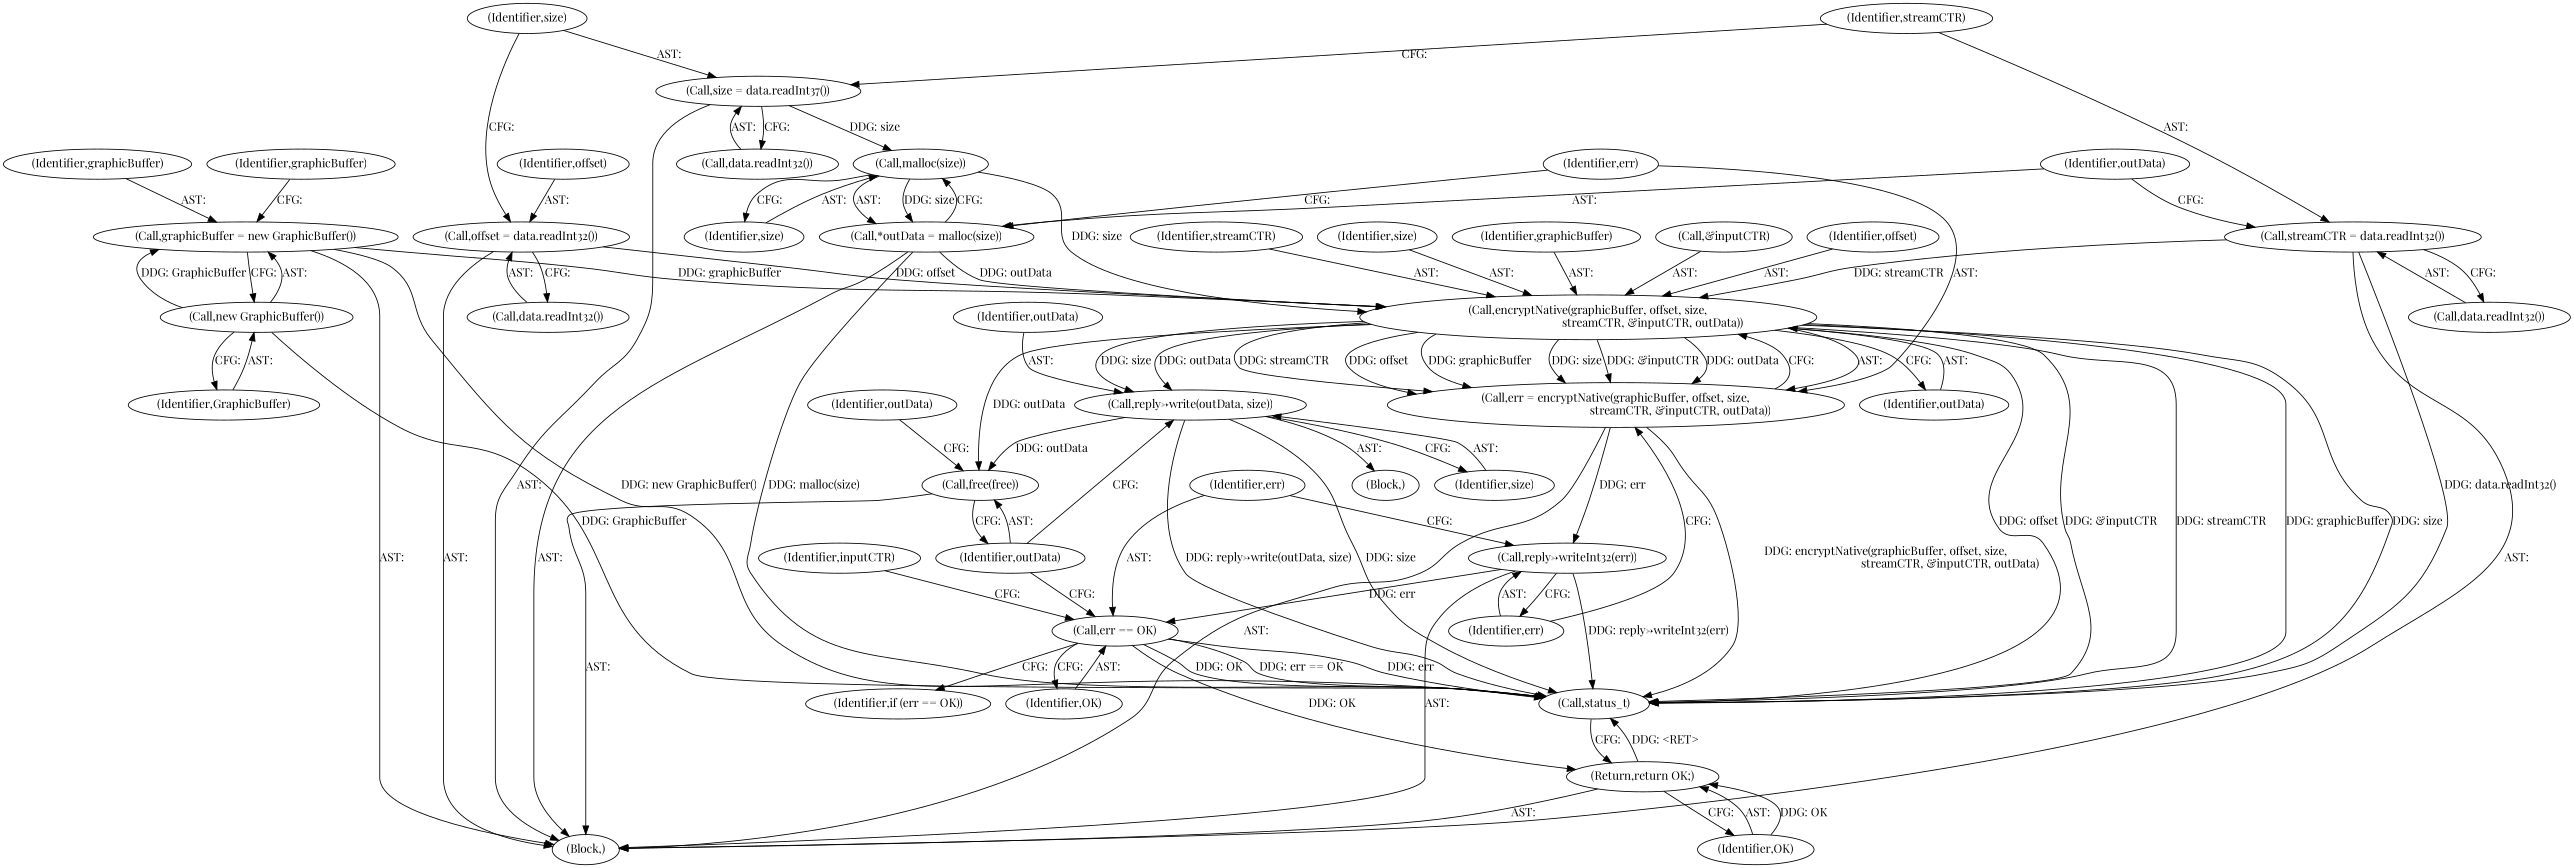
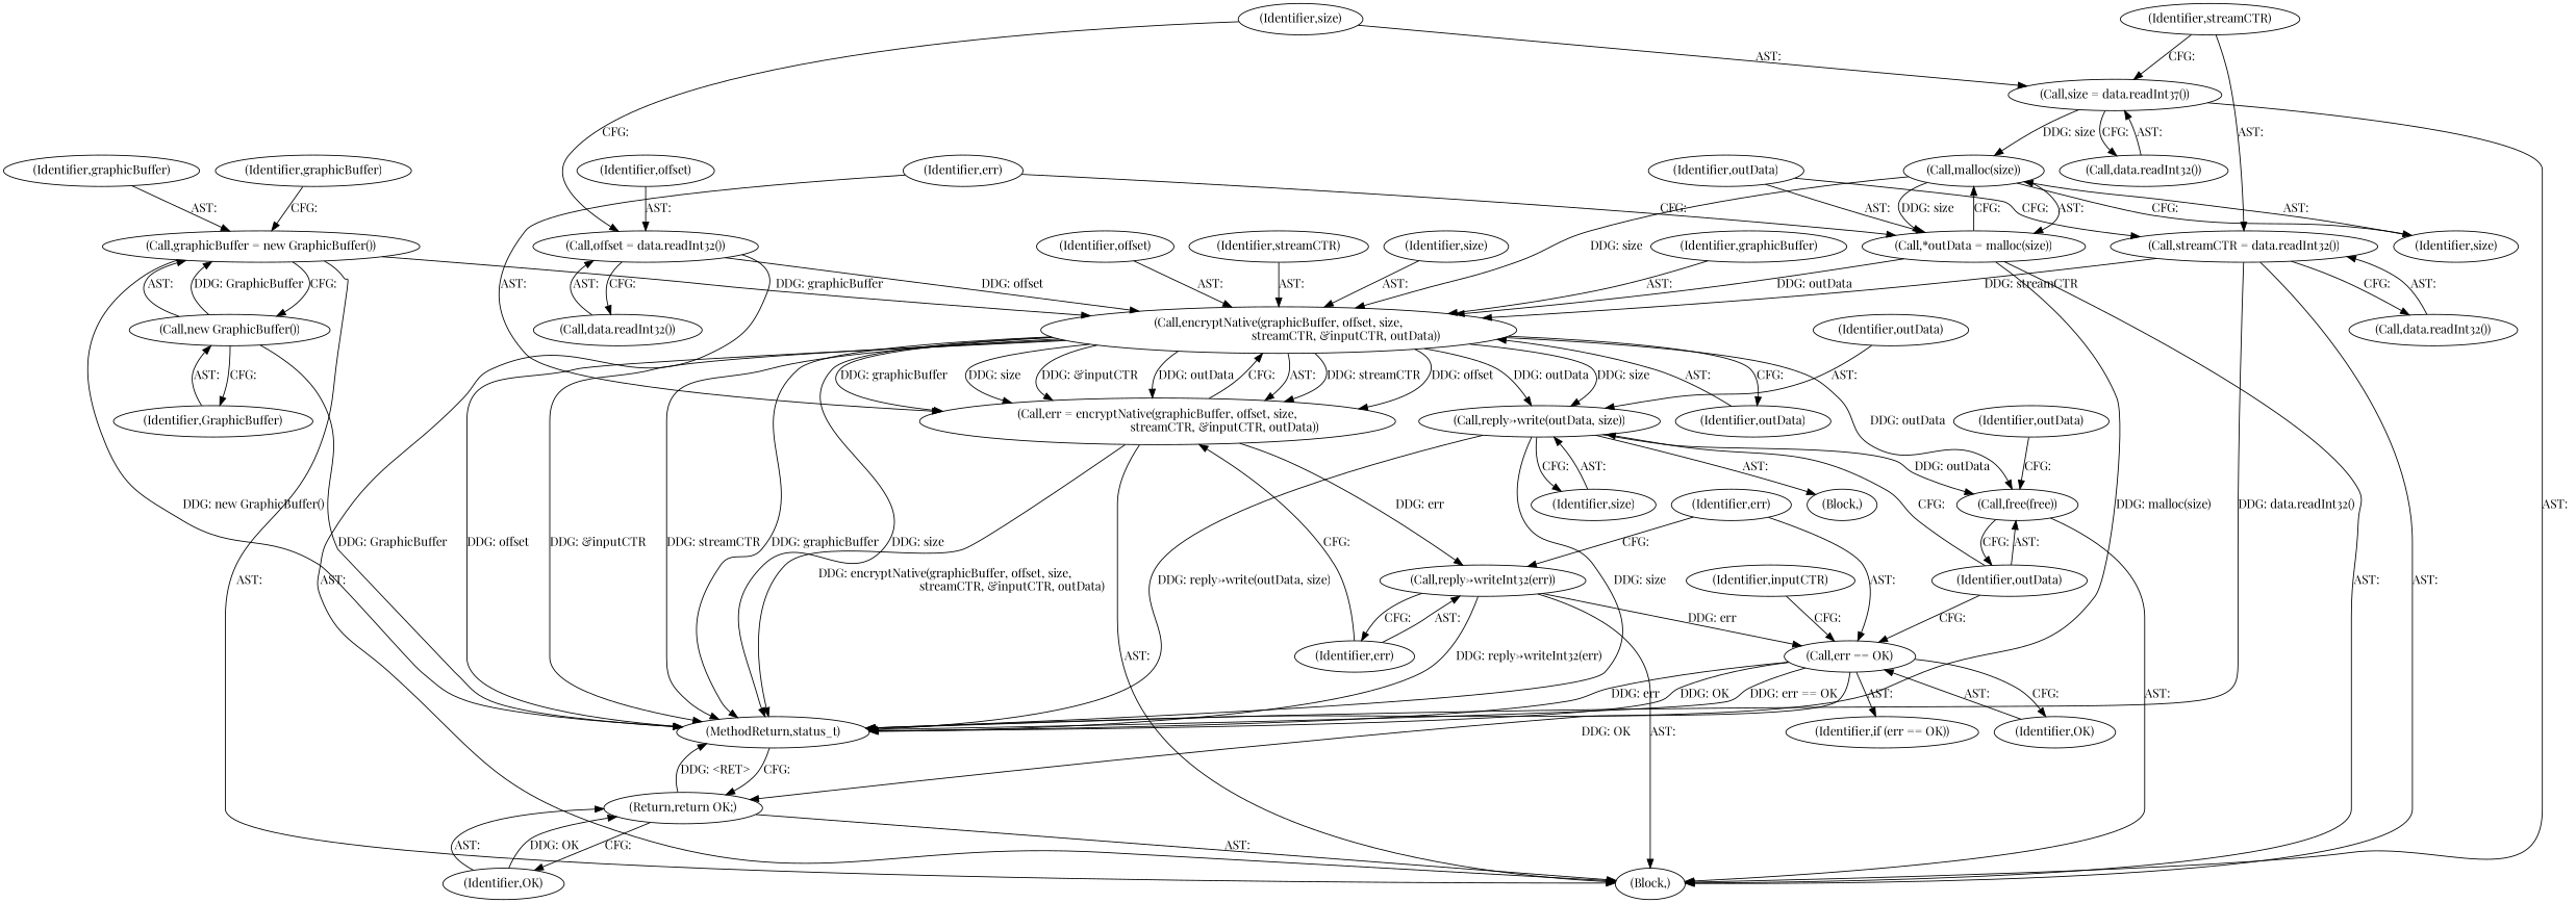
  digraph {
    fontname="Playfair Display"
    node [fontname="Playfair Display"]
    edge [fontname="Playfair Display"]
    n1 [label="(Call,encryptNative(graphicBuffer, offset, size,\n                                         streamCTR, &inputCTR, outData))"]
    n2 [label="(Call,err = encryptNative(graphicBuffer, offset, size,\n                                         streamCTR, &inputCTR, outData))"]
    n3 [label="(Call,reply->write(outData, size))"]
    n4 [label="(Call,free(free))"]
    n5 [label="(Identifier,outData)"]
-   n6 [label="(Call,status_t)"]
+   n6 [label="(MethodReturn,status_t)"]
    n7 [label="(Block,)"]
    n8 [label="(Call,reply->writeInt32(err))"]
    n9 [label="(Identifier,size)"]
    n10 [label="(Block,)"]
    n11 [label="(Identifier,outData)"]
    n12 [label="(Return,return OK;)"]
    n13 [label="(Call,graphicBuffer = new GraphicBuffer())"]
    n14 [label="(Call,new GraphicBuffer())"]
    n15 [label="(Identifier,GraphicBuffer)"]
    n16 [label="(Call,offset = data.readInt32())"]
    n17 [label="(Call,data.readInt32())"]
    n18 [label="(Call,malloc(size))"]
    n19 [label="(Call,*outData = malloc(size))"]
    n20 [label="(Identifier,size)"]
    n21 [label="(Call,size = data.readInt37())"]
    n22 [label="(Call,data.readInt32())"]
    n23 [label="(Call,streamCTR = data.readInt32())"]
    n24 [label="(Call,data.readInt32())"]
    n25 [label="(Call,err == OK)"]
    n26 [label="(Identifier,err)"]
    n27 [label="(Identifier,if (err == OK))"]
    n28 [label="(Identifier,OK)"]
    n29 [label="(Identifier,OK)"]
    n30 [label="(Identifier,offset)"]
    n31 [label="(Identifier,size)"]
    n32 [label="(Identifier,err)"]
    n33 [label="(Identifier,outData)"]
    n34 [label="(Identifier,err)"]
    n35 [label="(Identifier,outData)"]
    n36 [label="(Identifier,streamCTR)"]
    n37 [label="(Identifier,outData)"]
    n38 [label="(Identifier,streamCTR)"]
    n39 [label="(Identifier,size)"]
    n40 [label="(Identifier,graphicBuffer)"]
    n41 [label="(Identifier,inputCTR)"]
-   n42 [label="(Call,&inputCTR)"]
    n43 [label="(Identifier,graphicBuffer)"]
    n44 [label="(Identifier,graphicBuffer)"]
    n45 [label="(Identifier,offset)"]
    n1 -> n2 [label="AST: "]
    n1 -> n2 [label="DDG: streamCTR"]
    n1 -> n2 [label="DDG: offset"]
    n1 -> n2 [label="DDG: graphicBuffer"]
    n1 -> n2 [label="DDG: size"]
    n1 -> n2 [label="DDG: &inputCTR"]
    n1 -> n2 [label="DDG: outData"]
    n1 -> n3 [label="DDG: outData"]
    n1 -> n3 [label="DDG: size"]
    n1 -> n4 [label="DDG: outData"]
    n1 -> n5 [label="CFG: "]
    n1 -> n6 [label="DDG: &inputCTR"]
    n1 -> n6 [label="DDG: streamCTR"]
    n1 -> n6 [label="DDG: graphicBuffer"]
    n1 -> n6 [label="DDG: size"]
    n1 -> n6 [label="DDG: offset"]
    n2 -> n1 [label="CFG: "]
    n2 -> n6 [label="DDG: encryptNative(graphicBuffer, offset, size,\n                                         streamCTR, &inputCTR, outData)"]
    n2 -> n7 [label="AST: "]
    n2 -> n8 [label="DDG: err"]
    n3 -> n4 [label="DDG: outData"]
    n3 -> n6 [label="DDG: reply->write(outData, size)"]
    n3 -> n6 [label="DDG: size"]
    n3 -> n9 [label="CFG: "]
    n3 -> n10 [label="AST: "]
    n4 -> n7 [label="AST: "]
    n4 -> n11 [label="CFG: "]
    n5 -> n1 [label="AST: "]
    n6 -> n12 [label="CFG: "]
    n8 -> n6 [label="DDG: reply->writeInt32(err)"]
    n8 -> n7 [label="AST: "]
    n8 -> n25 [label="DDG: err"]
    n8 -> n26 [label="CFG: "]
    n9 -> n3 [label="AST: "]
    n11 -> n3 [label="CFG: "]
    n11 -> n4 [label="AST: "]
    n11 -> n25 [label="CFG: "]
    n12 -> n6 [label="DDG: <RET>"]
    n12 -> n7 [label="AST: "]
    n12 -> n29 [label="CFG: "]
    n13 -> n1 [label="DDG: graphicBuffer"]
    n13 -> n6 [label="DDG: new GraphicBuffer()"]
    n13 -> n7 [label="AST: "]
    n13 -> n14 [label="CFG: "]
    n14 -> n6 [label="DDG: GraphicBuffer"]
    n14 -> n13 [label="AST: "]
    n14 -> n13 [label="DDG: GraphicBuffer"]
    n14 -> n15 [label="CFG: "]
    n15 -> n14 [label="AST: "]
    n16 -> n1 [label="DDG: offset"]
    n16 -> n7 [label="AST: "]
    n16 -> n17 [label="CFG: "]
    n17 -> n16 [label="AST: "]
    n18 -> n1 [label="DDG: size"]
    n18 -> n19 [label="AST: "]
    n18 -> n19 [label="DDG: size"]
    n18 -> n20 [label="CFG: "]
    n19 -> n1 [label="DDG: outData"]
    n19 -> n6 [label="DDG: malloc(size)"]
    n19 -> n7 [label="AST: "]
    n19 -> n18 [label="CFG: "]
    n20 -> n18 [label="AST: "]
    n21 -> n7 [label="AST: "]
    n21 -> n18 [label="DDG: size"]
    n21 -> n22 [label="CFG: "]
    n22 -> n21 [label="AST: "]
    n23 -> n1 [label="DDG: streamCTR"]
    n23 -> n6 [label="DDG: data.readInt32()"]
    n23 -> n7 [label="AST: "]
    n23 -> n24 [label="CFG: "]
    n24 -> n23 [label="AST: "]
    n25 -> n6 [label="DDG: err"]
    n25 -> n6 [label="DDG: OK"]
    n25 -> n6 [label="DDG: err == OK"]
    n25 -> n12 [label="DDG: OK"]
-   n25 -> n27 [label="CFG: "]
+   n25 -> n27 [label="AST: "]
    n25 -> n28 [label="CFG: "]
    n26 -> n2 [label="CFG: "]
    n26 -> n8 [label="AST: "]
    n28 -> n25 [label="AST: "]
    n29 -> n12 [label="AST: "]
    n29 -> n12 [label="DDG: OK"]
    n30 -> n1 [label="AST: "]
    n31 -> n16 [label="CFG: "]
    n31 -> n21 [label="AST: "]
    n32 -> n8 [label="CFG: "]
    n32 -> n25 [label="AST: "]
    n33 -> n19 [label="AST: "]
    n33 -> n23 [label="CFG: "]
    n34 -> n2 [label="AST: "]
    n34 -> n19 [label="CFG: "]
    n35 -> n3 [label="AST: "]
    n36 -> n1 [label="AST: "]
    n37 -> n4 [label="CFG: "]
    n38 -> n21 [label="CFG: "]
    n38 -> n23 [label="AST: "]
    n39 -> n1 [label="AST: "]
    n40 -> n1 [label="AST: "]
    n41 -> n25 [label="CFG: "]
-   n42 -> n1 [label="AST: "]
    n43 -> n13 [label="AST: "]
    n44 -> n13 [label="CFG: "]
    n45 -> n16 [label="AST: "]
  }
